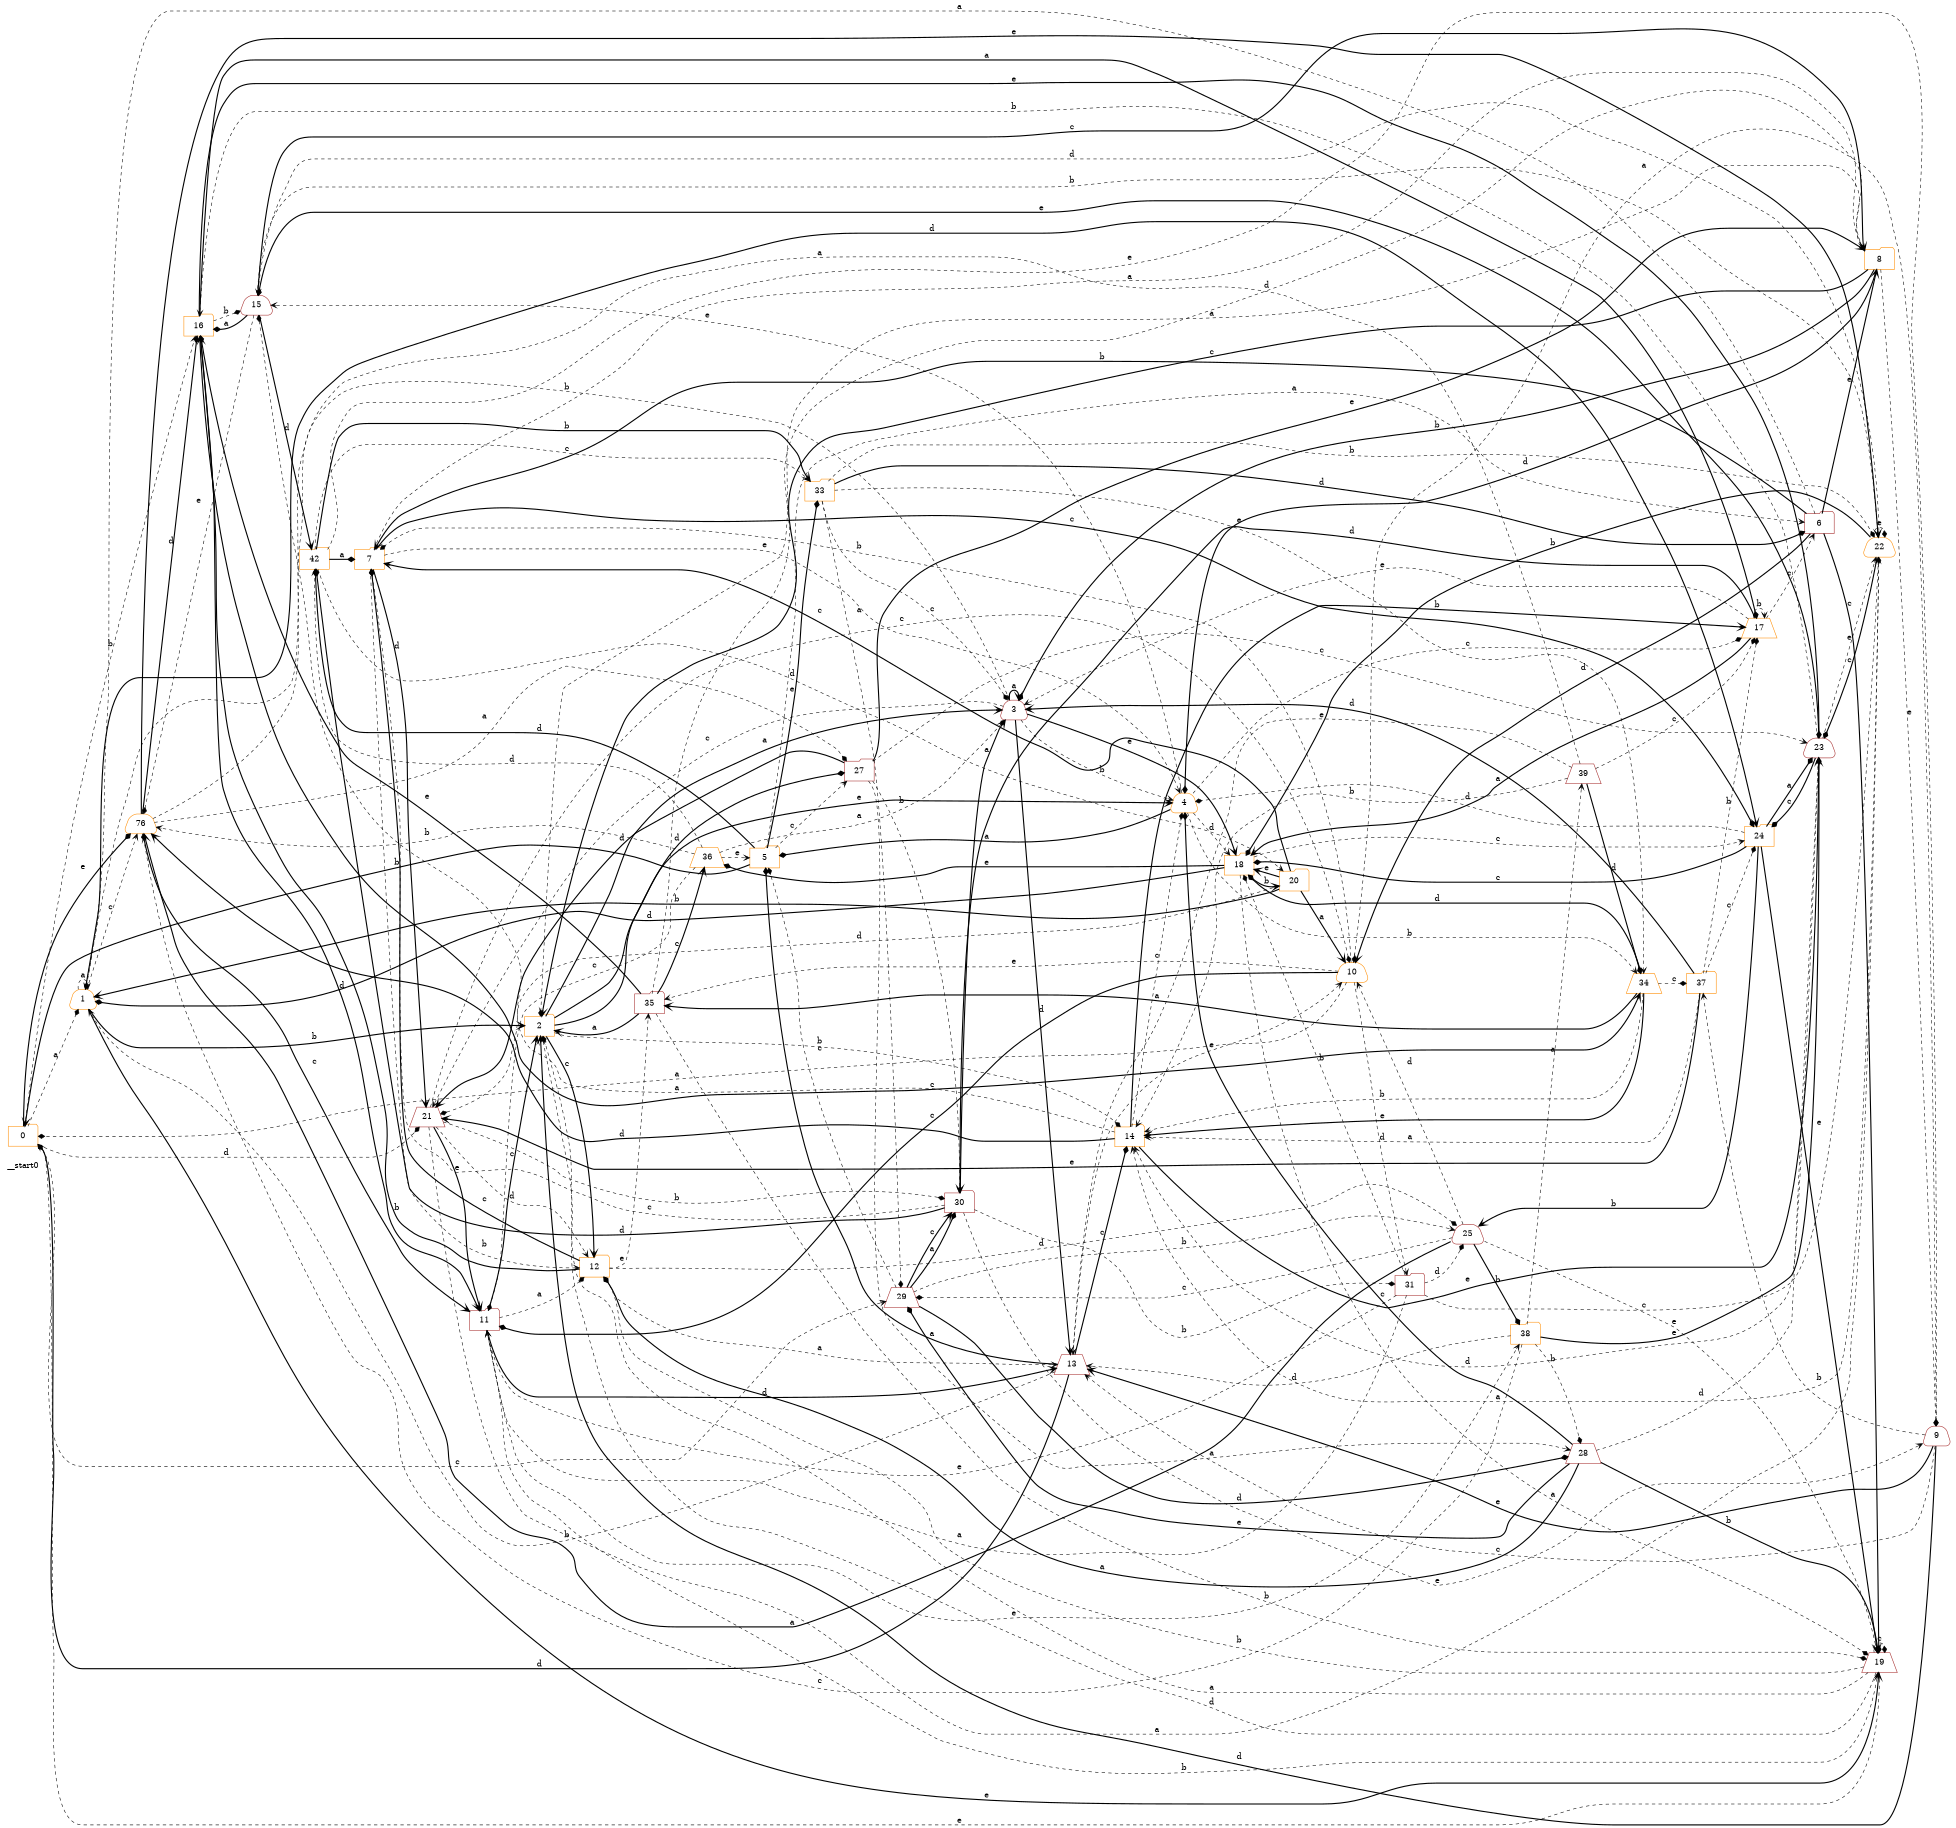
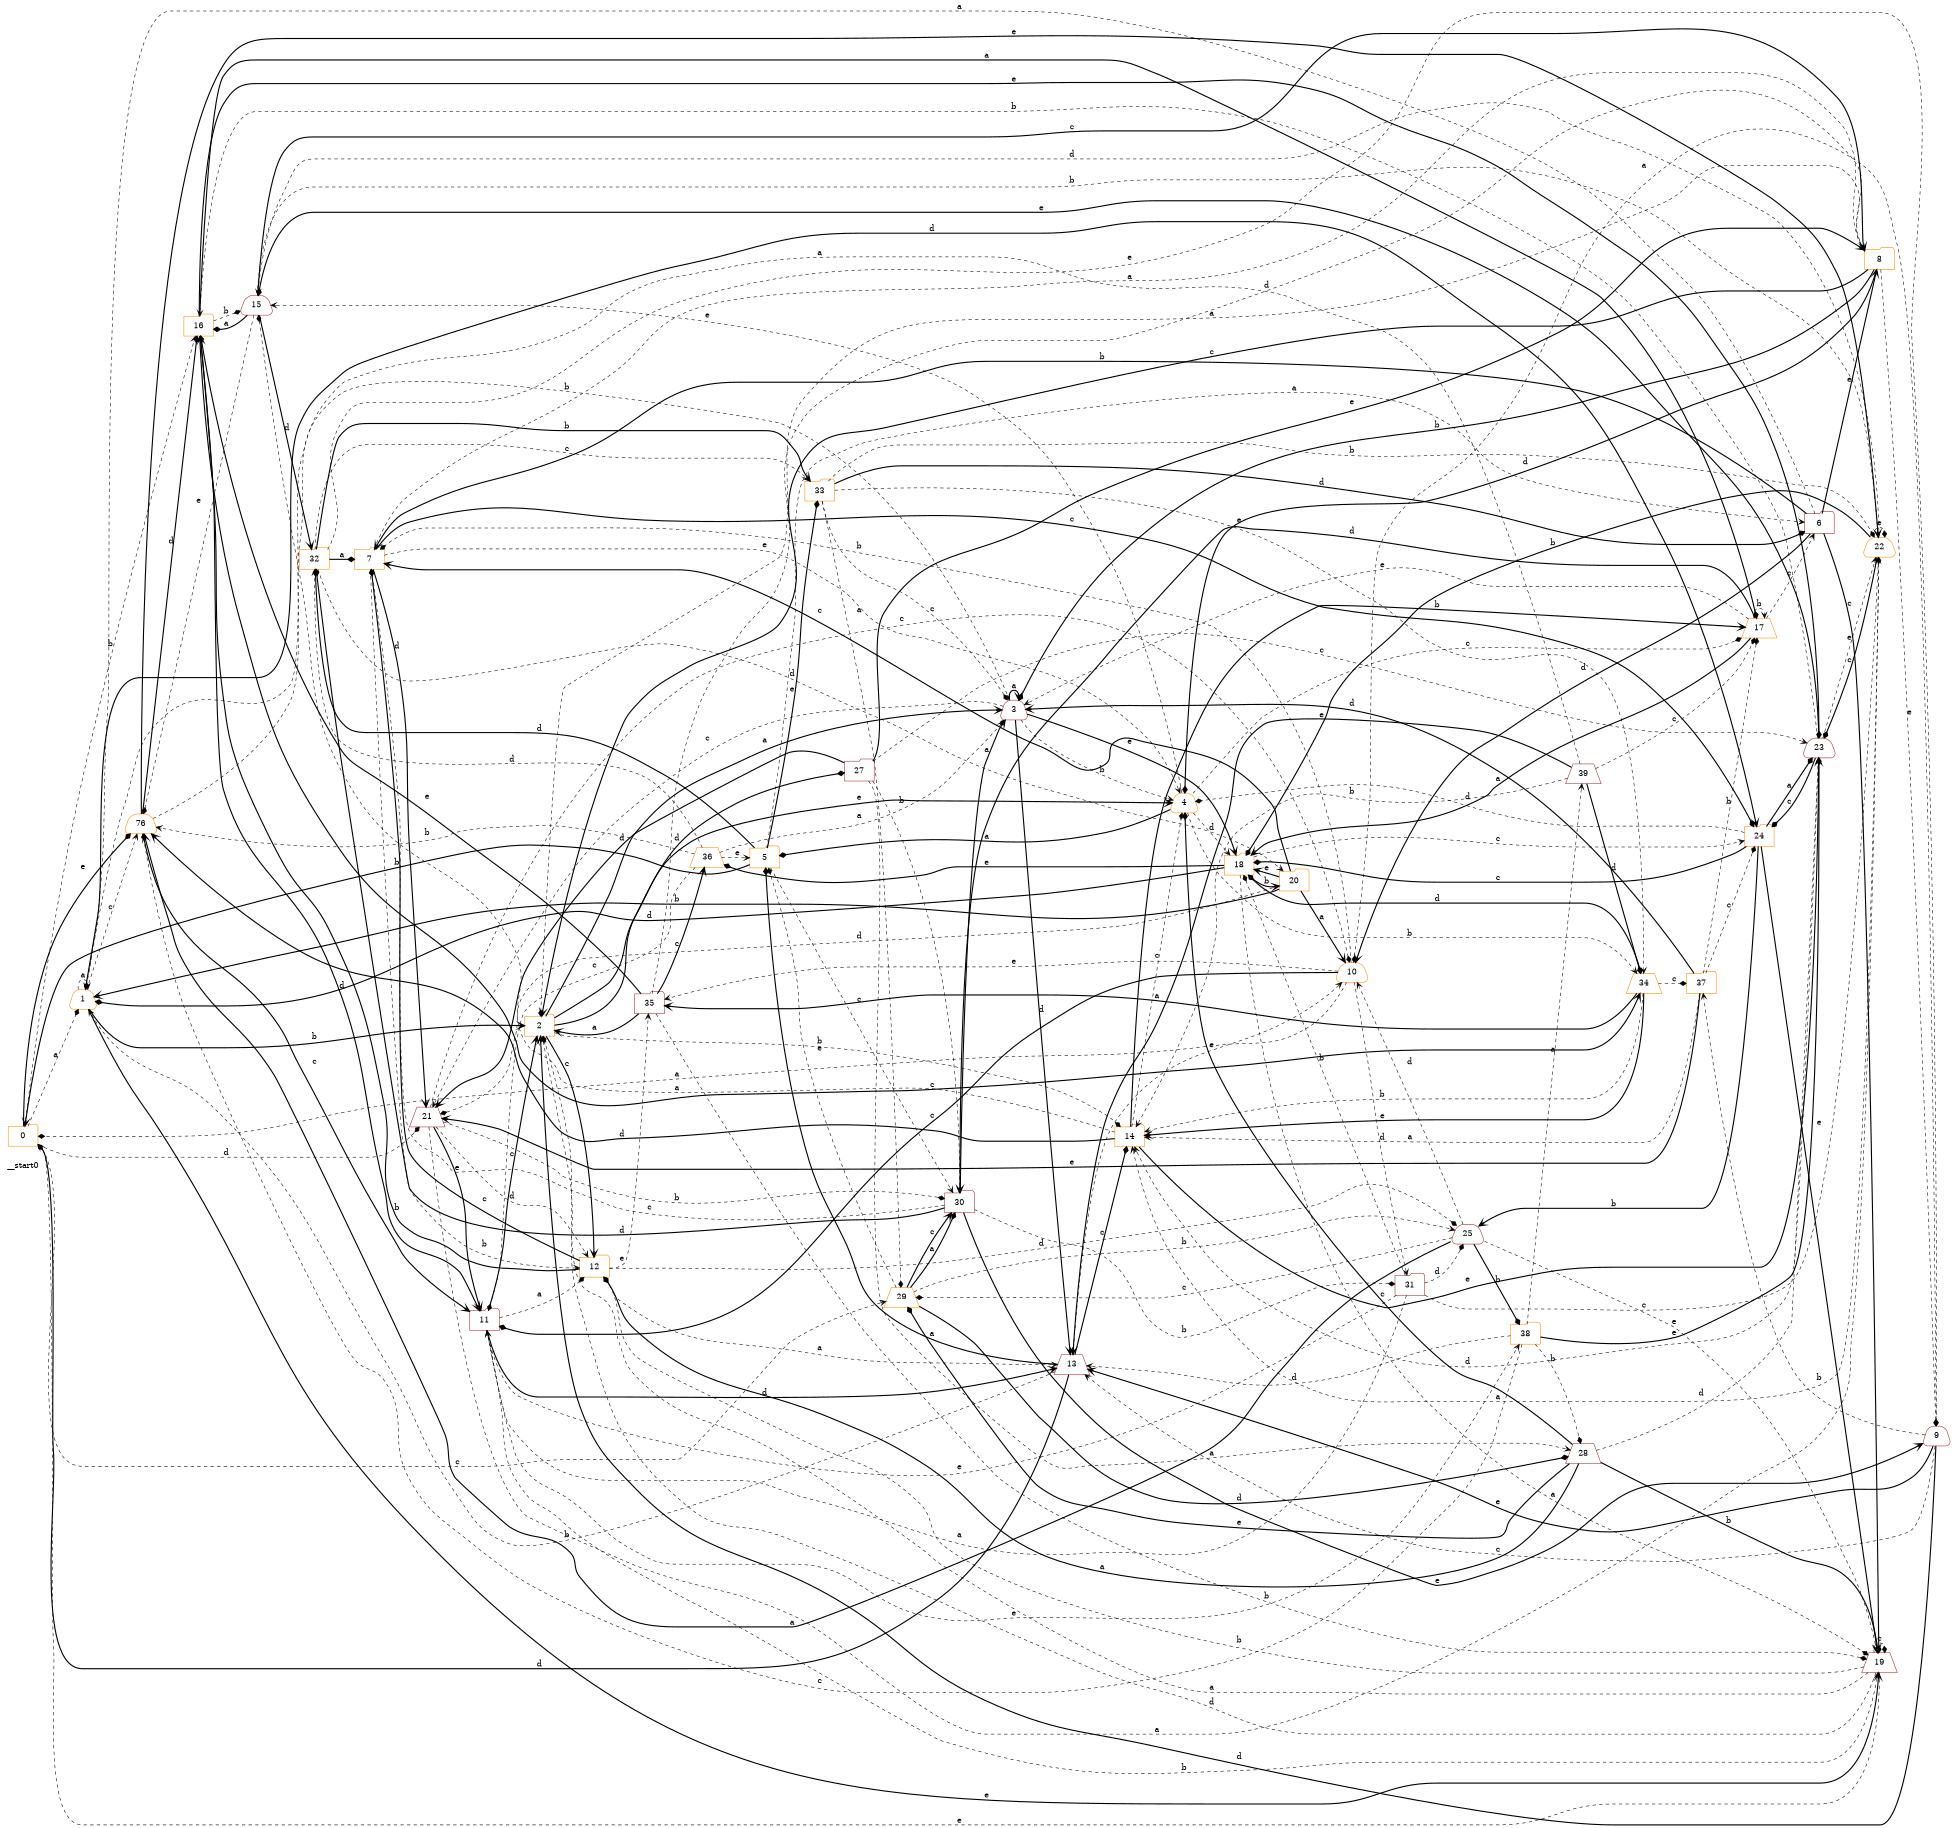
  digraph {
    rankdir=LR
    node [color=darkorange shape=folder fillcolor=white style=filled]
    edge [arrowhead=vee style=dashed]
    __start0 [shape=none fillcolor="" style=""]
    n2 [label=0]
    n3 [label=1 shape=trapezium style="rounded,filled"]
    n4 [label=16]
    n5 [color=brown label=21 shape=trapezium]
    n6 [label=76 shape=trapezium style="rounded,filled"]
-   n7 [color=brown label=29 shape=trapezium]
+   n7 [label=29 shape=trapezium]
    n8 [label=2]
    n9 [color=brown label=19 shape=trapezium]
    n10 [label=24]
    n11 [color=brown label=15 shape=trapezium style="rounded,filled"]
    n12 [label=17 shape=trapezium]
    n13 [label=34 shape=trapezium]
    n14 [color=brown label=11 style="rounded,filled"]
    n15 [color=brown label=23 shape=trapezium style="rounded,filled"]
    n16 [label=12 style="rounded,filled"]
    n17 [color=brown label=30 style="rounded,filled"]
    n18 [label=10 shape=trapezium style="rounded,filled"]
    n19 [label=22 shape=trapezium style="rounded,filled"]
    n20 [color=brown label=3 shape=trapezium style="rounded,filled"]
    n21 [color=brown label=27 style="rounded,filled"]
    n22 [label=5 style="rounded,filled"]
    n23 [color=brown label=25 shape=trapezium style="rounded,filled"]
    n24 [color=brown label=28 shape=trapezium]
    n25 [label=4 shape=trapezium style="rounded,filled"]
    n26 [label=14]
    n27 [label=18]
    n28 [color=brown label=13 shape=trapezium]
    n29 [label=7]
    n30 [color=brown label=35 style="rounded,filled"]
    n31 [label=8 style="rounded,filled"]
    n32 [label=20]
    n33 [label=36 shape=trapezium]
    n34 [color=brown label=6]
-   n35 [label=42 style="rounded,filled"]
+   n35 [label=32 style="rounded,filled"]
    n36 [label=33]
    n37 [label=37 style="rounded,filled"]
    n38 [color=brown label=9 shape=trapezium style="rounded,filled"]
    n39 [color=brown label=31]
    n40 [label=38 style="rounded,filled"]
    n41 [color=brown label=39 shape=trapezium]
    n2 -> n3 [arrowhead=diamond label=a]
    n2 -> n4 [label=b]
    n2 -> n5 [arrowhead=diamond label=d]
    n2 -> n6 [arrowhead=diamond label=e style=bold]
    n2 -> n7 [label=c]
    n3 -> n3 [label=a]
    n3 -> n6 [label=c]
    n3 -> n8 [label=b style=bold]
    n3 -> n9 [label=e style=bold]
    n3 -> n10 [label=d style=bold]
    n4 -> n11 [arrowhead=diamond label=b]
    n4 -> n12 [arrowhead=diamond label=a style=bold]
    n4 -> n13 [label=c style=bold]
    n4 -> n14 [label=d style=bold]
    n4 -> n15 [arrowhead=diamond label=e style=bold]
    n5 -> n14 [label=e style=bold]
    n5 -> n16 [label=d]
    n5 -> n17 [arrowhead=diamond label=b]
    n5 -> n18 [arrowhead=diamond label=c]
    n5 -> n19 [arrowhead=diamond label=a]
    n6 -> n4 [arrowhead=diamond label=d style=bold]
    n6 -> n14 [label=c style=bold]
    n6 -> n19 [label=e style=bold]
    n6 -> n20 [label=b]
-   n6 -> n21 [arrowhead=diamond label=a]
    n7 -> n17 [arrowhead=diamond label=a style=bold]
    n7 -> n17 [label=c style=bold]
-   n7 -> n22 [arrowhead=diamond label=c]
+   n7 -> n22 [arrowhead=diamond label=e]
    n7 -> n23 [label=b]
    n7 -> n24 [arrowhead=diamond label=d style=bold]
    n8 -> n16 [label=c style=bold]
    n8 -> n20 [label=a style=bold]
    n8 -> n21 [arrowhead=diamond label=d style=bold]
    n8 -> n25 [label=e style=bold]
    n8 -> n26 [arrowhead=diamond label=b]
    n9 -> n2 [label=e]
    n9 -> n8 [arrowhead=diamond label=a]
    n9 -> n8 [label=d]
    n9 -> n9 [arrowhead=diamond label=c]
    n9 -> n16 [arrowhead=diamond label=b]
    n10 -> n9 [label=e style=bold]
    n10 -> n15 [arrowhead=diamond label=a style=bold]
    n10 -> n23 [label=b style=bold]
    n10 -> n25 [arrowhead=diamond label=d]
    n10 -> n27 [arrowhead=diamond label=c style=bold]
    n11 -> n4 [arrowhead=diamond label=a style=bold]
    n11 -> n6 [arrowhead=diamond label=e]
    n11 -> n19 [label=b]
    n11 -> n31 [label=c style=bold]
    n11 -> n35 [label=d style=bold]
    n12 -> n12 [label=b]
    n12 -> n17 [label=d style=bold]
    n12 -> n20 [label=e]
    n12 -> n27 [label=a style=bold]
    n12 -> n34 [label=c]
    n13 -> n26 [label=b]
    n13 -> n26 [label=e style=bold]
    n13 -> n27 [arrowhead=diamond label=d style=bold]
    n13 -> n30 [label=a style=bold]
    n13 -> n37 [arrowhead=diamond label=c]
    n14 -> n8 [label=c style=bold]
    n14 -> n9 [label=b]
    n14 -> n16 [arrowhead=diamond label=a]
    n14 -> n28 [label=d style=bold]
    n14 -> n40 [label=e]
    n15 -> n4 [label=b]
    n15 -> n10 [arrowhead=diamond label=c style=bold]
    n15 -> n11 [arrowhead=diamond label=e style=bold]
    n15 -> n19 [label=e]
    n15 -> n26 [label=d]
    n16 -> n4 [label=b style=bold]
    n16 -> n23 [arrowhead=diamond label=d]
    n16 -> n28 [label=a]
    n16 -> n29 [arrowhead=diamond label=c style=bold]
    n16 -> n30 [label=e]
    n17 -> n20 [label=a style=bold]
    n17 -> n29 [arrowhead=diamond label=c]
    n17 -> n35 [arrowhead=diamond label=d style=bold]
-   n17 -> n38 [label=e]
+   n17 -> n38 [label=e style=bold]
    n17 -> n39 [arrowhead=diamond label=b]
    n18 -> n2 [arrowhead=diamond label=a]
    n18 -> n14 [arrowhead=diamond label=c style=bold]
    n18 -> n29 [arrowhead=diamond label=b]
    n18 -> n30 [label=e]
    n18 -> n39 [label=d]
    n19 -> n11 [label=d]
    n19 -> n15 [arrowhead=diamond label=c style=bold]
    n19 -> n19 [arrowhead=diamond label=e]
    n19 -> n26 [label=a]
    n19 -> n27 [arrowhead=diamond label=b style=bold]
    n20 -> n5 [label=c]
    n20 -> n20 [label=a style=bold]
    n20 -> n25 [label=b]
    n20 -> n27 [label=e style=bold]
    n20 -> n28 [label=d style=bold]
    n21 -> n5 [label=d style=bold]
    n21 -> n15 [label=c]
    n21 -> n17 [label=b]
    n21 -> n24 [label=a]
    n21 -> n31 [label=e style=bold]
    n22 -> n2 [label=b style=bold]
-   n22 -> n21 [label=c]
+   n22 -> n17 [label=c]
    n22 -> n34 [label=a]
    n22 -> n35 [arrowhead=diamond label=d style=bold]
    n22 -> n36 [arrowhead=diamond label=e style=bold]
    n23 -> n6 [label=a style=bold]
    n23 -> n7 [arrowhead=diamond label=c]
    n23 -> n9 [label=e]
    n23 -> n18 [label=d]
    n23 -> n40 [arrowhead=diamond label=b style=bold]
    n24 -> n7 [arrowhead=diamond label=e style=bold]
    n24 -> n9 [label=b style=bold]
    n24 -> n15 [label=d]
    n24 -> n16 [arrowhead=diamond label=a style=bold]
    n24 -> n25 [arrowhead=diamond label=c style=bold]
    n25 -> n11 [label=e]
    n25 -> n12 [arrowhead=diamond label=c]
    n25 -> n13 [label=b]
    n25 -> n22 [arrowhead=diamond label=a style=bold]
    n25 -> n27 [label=d]
    n26 -> n6 [label=d style=bold]
    n26 -> n11 [arrowhead=diamond label=a]
    n26 -> n12 [label=b style=bold]
    n26 -> n15 [label=e style=bold]
    n26 -> n25 [arrowhead=diamond label=c]
    n27 -> n3 [arrowhead=diamond label=d style=bold]
    n27 -> n9 [arrowhead=diamond label=a]
    n27 -> n10 [label=c]
    n27 -> n32 [label=b style=bold]
    n27 -> n33 [arrowhead=diamond label=e style=bold]
    n28 -> n2 [arrowhead=diamond label=d style=bold]
    n28 -> n3 [label=b]
    n28 -> n18 [label=e]
    n28 -> n22 [arrowhead=diamond label=a style=bold]
    n28 -> n26 [arrowhead=diamond label=c style=bold]
    n29 -> n5 [label=d style=bold]
    n29 -> n10 [arrowhead=diamond label=c style=bold]
    n29 -> n16 [label=b]
    n29 -> n25 [label=e]
    n29 -> n31 [label=a]
    n30 -> n4 [arrowhead=diamond label=e style=bold]
    n30 -> n8 [label=a style=bold]
    n30 -> n9 [arrowhead=diamond label=b]
    n30 -> n31 [arrowhead=diamond label=d]
    n30 -> n33 [label=c style=bold]
    n31 -> n8 [arrowhead=diamond label=a]
    n31 -> n8 [label=c style=bold]
    n31 -> n20 [arrowhead=diamond label=b style=bold]
    n31 -> n25 [arrowhead=diamond label=d style=bold]
    n31 -> n38 [arrowhead=diamond label=e]
    n32 -> n3 [label=b style=bold]
    n32 -> n5 [arrowhead=diamond label=d]
    n32 -> n18 [label=a style=bold]
    n32 -> n27 [label=e style=bold]
    n32 -> n29 [label=c style=bold]
    n33 -> n6 [label=b]
    n33 -> n14 [arrowhead=diamond label=c]
    n33 -> n20 [arrowhead=diamond label=a]
    n33 -> n22 [label=e]
    n33 -> n35 [label=d]
    n34 -> n3 [arrowhead=diamond label=a]
    n34 -> n9 [arrowhead=diamond label=c style=bold]
    n34 -> n18 [label=d style=bold]
    n34 -> n29 [label=b style=bold]
    n34 -> n31 [label=e style=bold]
    n35 -> n29 [arrowhead=diamond label=a style=bold]
    n35 -> n32 [label=d]
    n35 -> n36 [label=b style=bold]
    n35 -> n36 [label=c]
    n35 -> n38 [arrowhead=diamond label=e]
    n36 -> n7 [arrowhead=diamond label=a]
    n36 -> n13 [label=e]
    n36 -> n19 [arrowhead=diamond label=b]
    n36 -> n20 [arrowhead=diamond label=c]
    n36 -> n34 [arrowhead=diamond label=d style=bold]
    n37 -> n5 [label=e style=bold]
    n37 -> n10 [arrowhead=diamond label=c]
    n37 -> n12 [arrowhead=diamond label=b]
    n37 -> n20 [label=d style=bold]
    n37 -> n26 [label=a]
    n38 -> n8 [label=d style=bold]
    n38 -> n18 [arrowhead=diamond label=a]
    n38 -> n28 [label=c]
    n38 -> n28 [label=e style=bold]
    n38 -> n37 [label=b]
    n39 -> n14 [label=a]
    n39 -> n14 [label=e]
    n39 -> n19 [label=c]
    n39 -> n23 [arrowhead=diamond label=d]
    n39 -> n27 [arrowhead=diamond label=b]
    n40 -> n6 [arrowhead=diamond label=c]
    n40 -> n15 [arrowhead=diamond label=e style=bold]
    n40 -> n24 [arrowhead=diamond label=b]
    n40 -> n28 [label=d]
    n40 -> n41 [label=a]
    n41 -> n3 [label=a]
    n41 -> n12 [arrowhead=diamond label=c]
    n41 -> n13 [arrowhead=diamond label=d style=bold]
    n41 -> n26 [label=b]
-   n41 -> n28 [label=e]
+   n41 -> n28 [label=e style=bold]
  }
